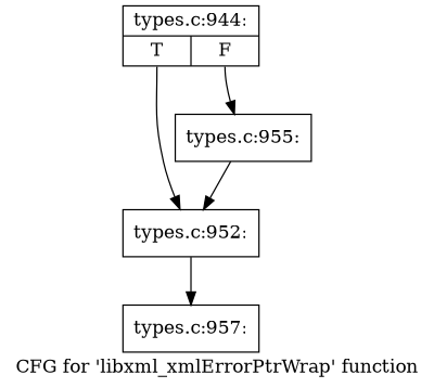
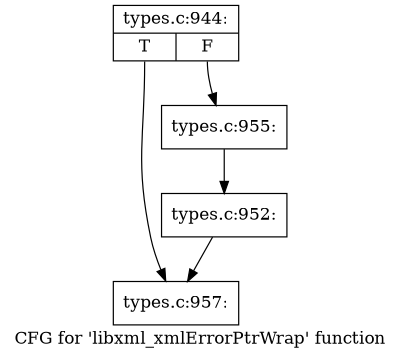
  digraph {
    label="CFG for 'libxml_xmlErrorPtrWrap' function"
    node [shape=record]
    n1 [label="{types.c:944:|{<s0>T|<s1>F}}"]
    n2 [label="{types.c:952:}"]
    n3 [label="{types.c:955:}"]
    n4 [label="{types.c:957:}"]
-   n1 -> n2 [tailport=s0]
+   n1 -> n4 [tailport=s0]
    n1 -> n3 [tailport=s1]
    n2 -> n4
    n3 -> n2
  }
